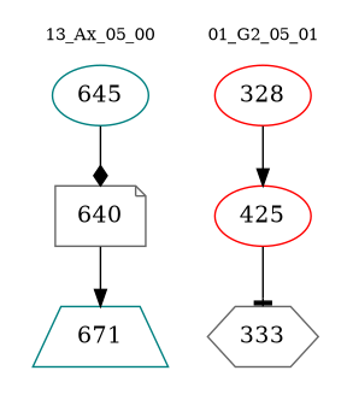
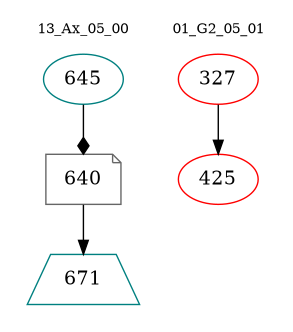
  digraph {
    node [color=teal shape=ellipse]
    edge [arrowhead=normal color=black]
    n1 [label=645]
    n2 [color=gray40 label=640 shape=note]
    n3 [label=671 shape=trapezium]
-   n4 [color=red label=328]
+   n4 [color=red label=327]
    n5 [color=red label=425]
-   n6 [color=gray40 label=333 shape=hexagon]
    subgraph cluster_1 {
      color=white
      fontsize=10
      label="13_Ax_05_00"
      n1
      n2
      n3
    }
    subgraph cluster_2 {
      color=white
      fontsize=10
      label="01_G2_05_01"
      n4
      n5
-     n6
    }
    n1 -> n2 [arrowhead=diamond]
    n2 -> n3
    n4 -> n5
-   n5 -> n6 [arrowhead=tee]
  }
